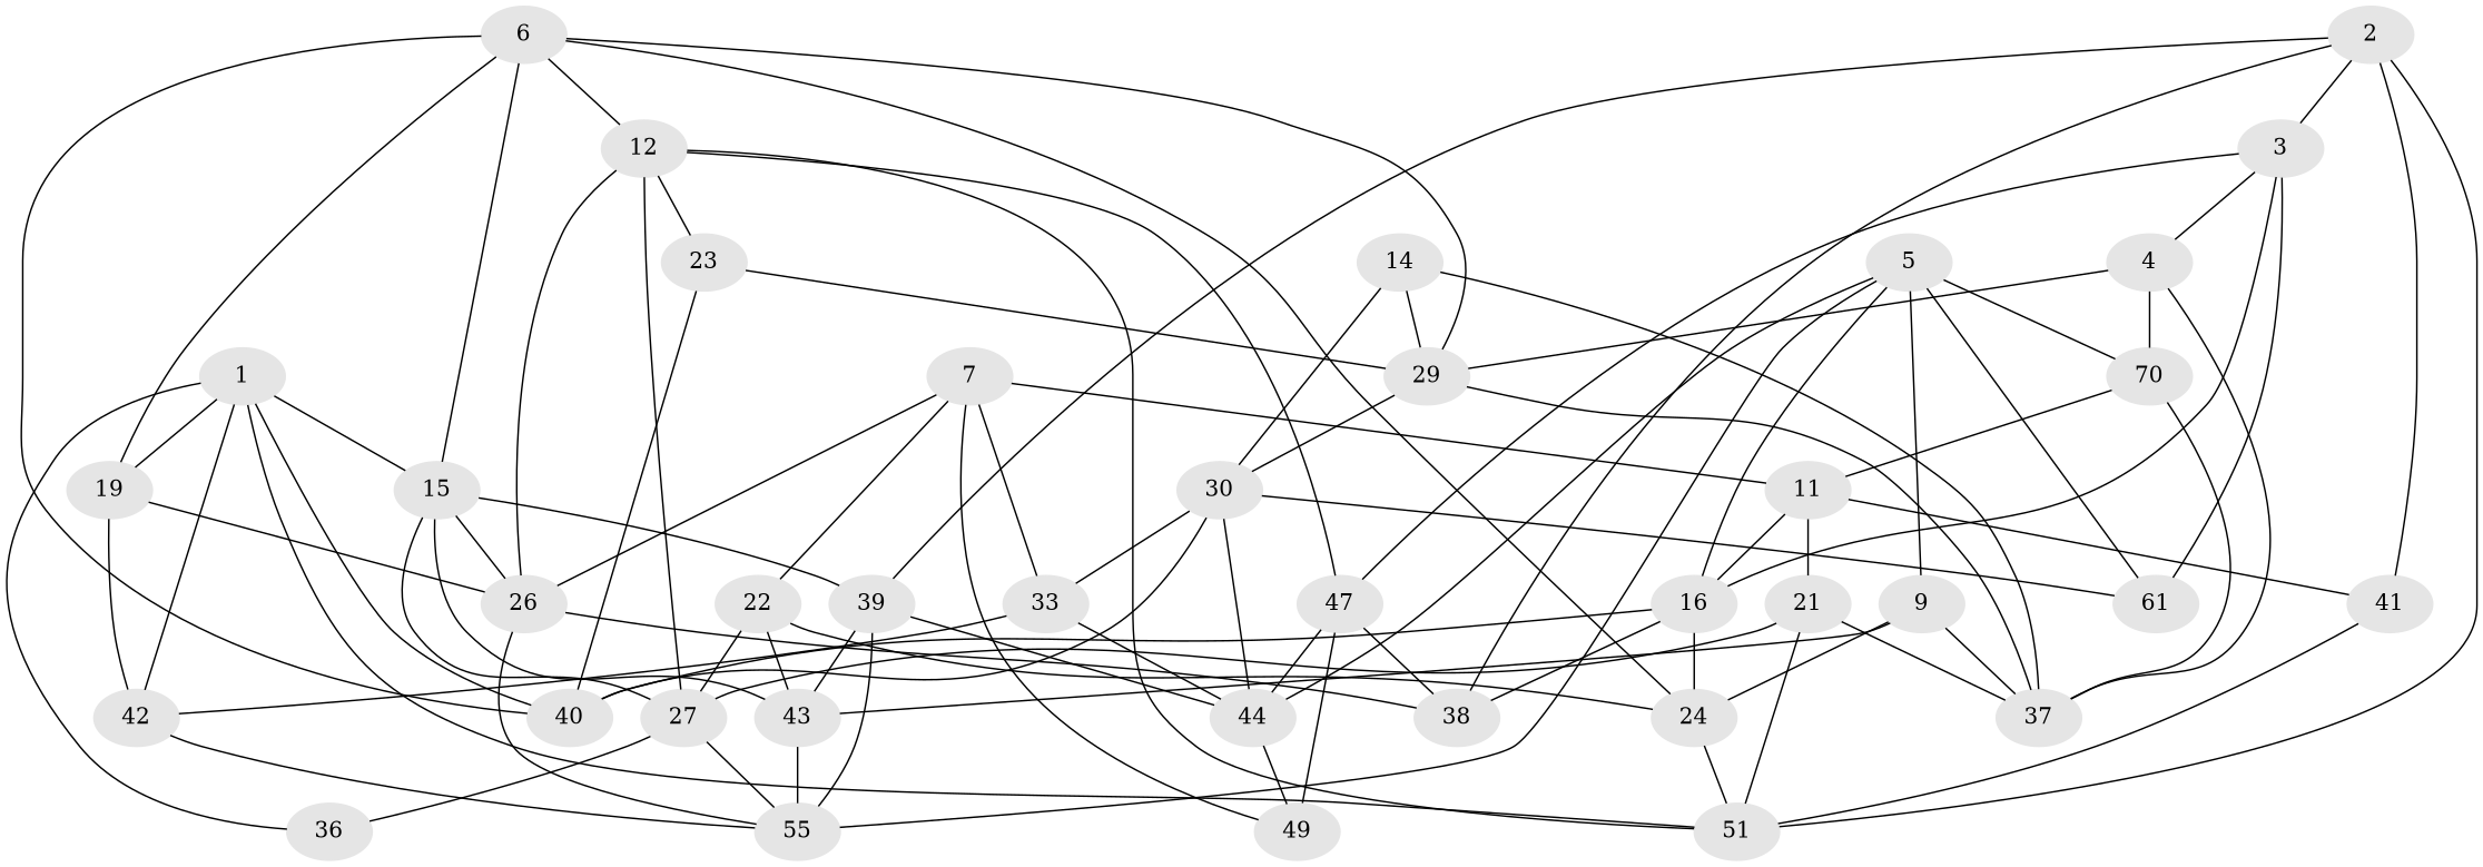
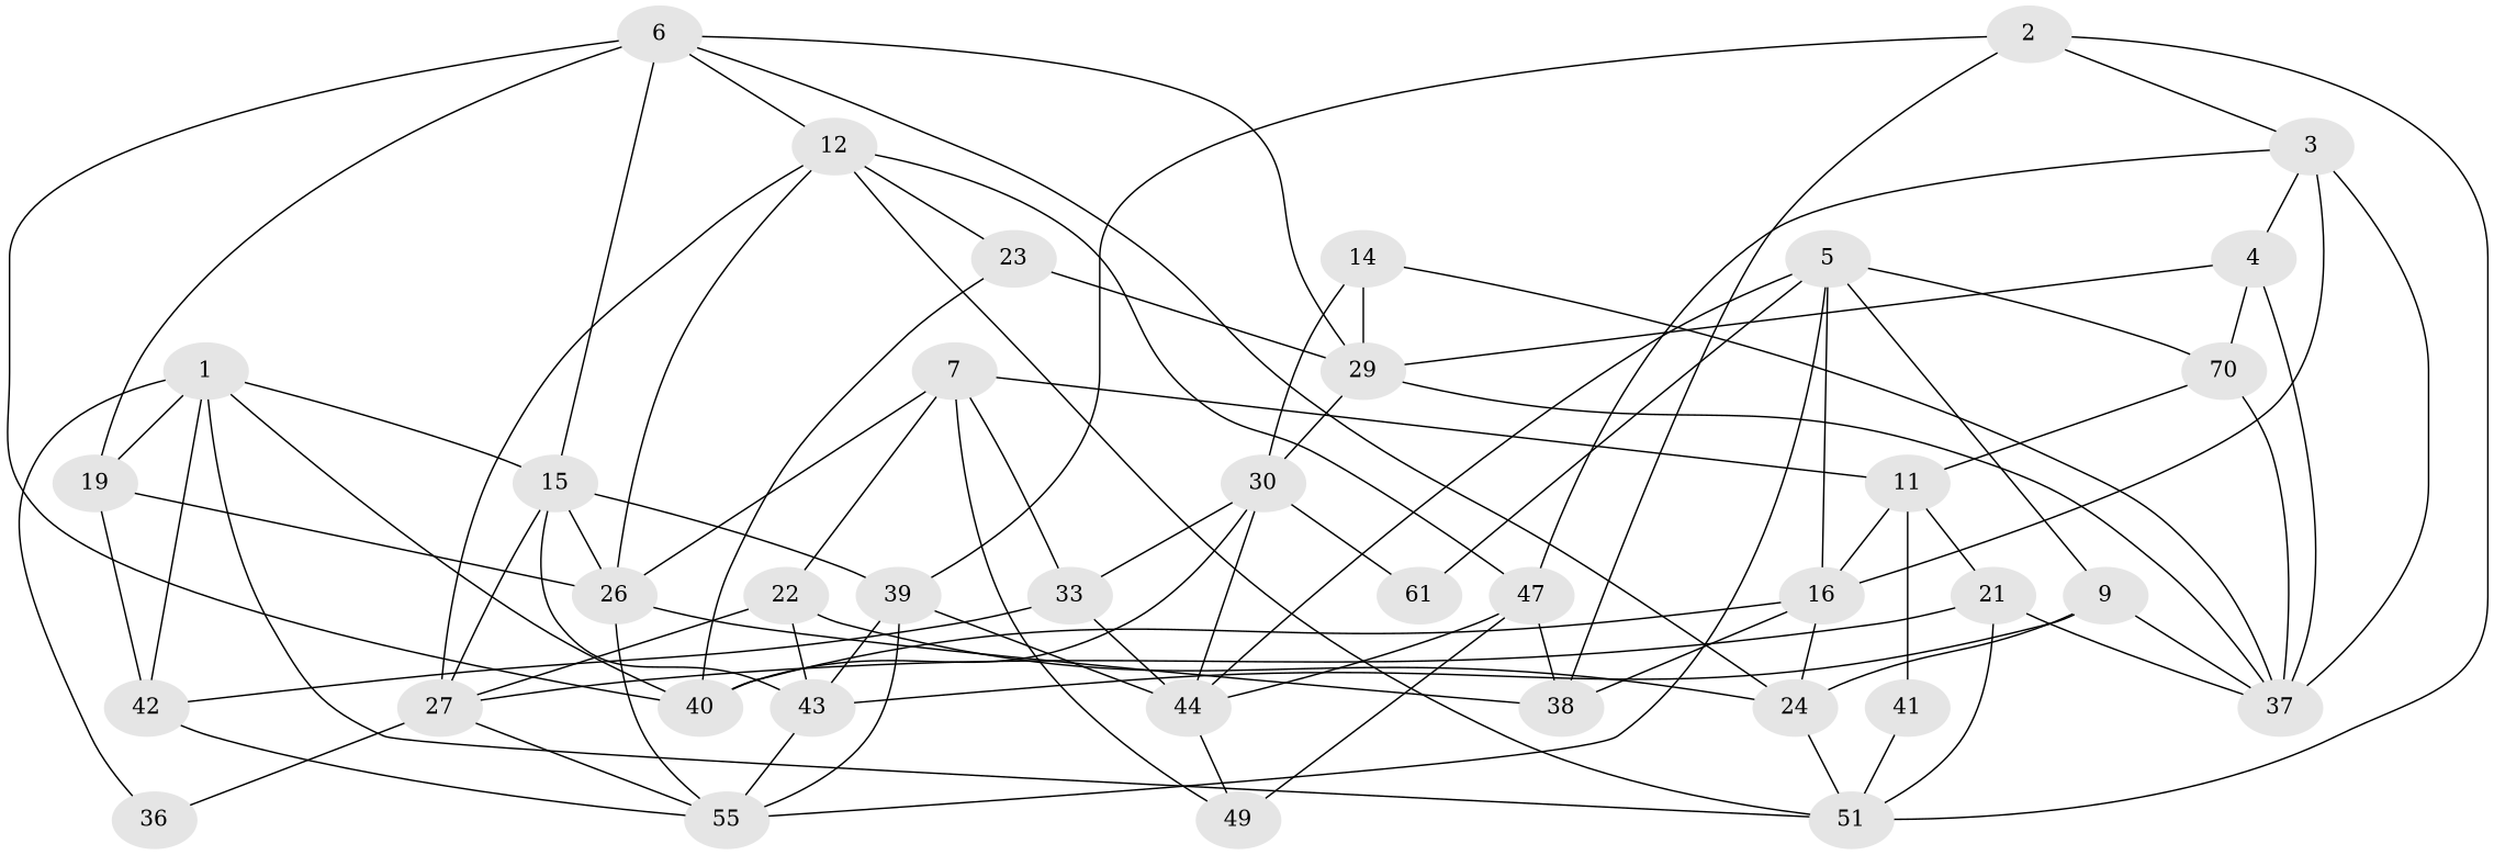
  graph {
    node [color=gray90 style=filled]
    1 [super="+35"]
    15 [super="+20"]
    19
    36
    40 [super="+52"]
    42
    51 [super="+60"]
    39 [super="+62"]
    26 [super="+54"]
    43 [super="+46"]
    27 [super="+34"]
    55 [super="+56"]
    2 [super="+59"]
    3 [super="+64"]
    38
    41
    4
    16 [super="+25"]
    n19 [label=47 super="+18"]
    61
    44 [super="+47"]
    n22 [label=70 super="+28"]
    29 [super="+32"]
    37 [super="+53"]
    24 [super="+58"]
    49
    11 [super="+48"]
    30 [super="+31"]
    5 [super="+45"]
    9
    6 [super="+63"]
    12 [super="+57"]
    23 [super="+50"]
    7 [super="+13"]
    22
    33
    21
    14
    1 -- 15
    1 -- 19
    1 -- 36
    1 -- 40
    1 -- 42
    1 -- 51
    15 -- 39
    15 -- 26
    15 -- 43
    15 -- 27
    19 -- 42
    19 -- 26
    42 -- 55
    39 -- 43 [weight=2]
    39 -- 55
    39 -- 44
    26 -- 55
    26 -- 38
    43 -- 55
    27 -- 36
    27 -- 55
    2 -- 51
    2 -- 39
    2 -- 3
    2 -- 38
-   2 -- 41 [weight=2]
    3 -- 4
    3 -- 16
    3 -- n19
-   3 -- 61 [weight=2]
+   3 -- 37 [weight=2]
    41 -- 51
    4 -- n22
    4 -- 29
    4 -- 37
    16 -- 40
    16 -- 38
    16 -- 24
    n19 -- 38
    n19 -- 44
    n19 -- 49 [weight=2]
    44 -- 49
    n22 -- 37
    n22 -- 11
    29 -- 37
    29 -- 30
    24 -- 51
    11 -- 41
    11 -- 16
    11 -- 21
    30 -- 40
    30 -- 61
    30 -- 44
    30 -- 33
    5 -- 55
    5 -- 16
    5 -- 61
    5 -- 44
    5 -- n22
    5 -- 9
    9 -- 43
    9 -- 37
    9 -- 24
    6 -- 15
    6 -- 19
    6 -- 40
    6 -- 29
    6 -- 24
    6 -- 12
    12 -- 51
    12 -- 26
    12 -- 27
    12 -- n19
    12 -- 23
    23 -- 40 [weight=2]
    23 -- 29
    7 -- 26
    7 -- 49
    7 -- 11 [weight=2]
    7 -- 22
    7 -- 33
    22 -- 43
    22 -- 27
    22 -- 24
    33 -- 42
    33 -- 44
    21 -- 51
    21 -- 27
    21 -- 37
    14 -- 29
    14 -- 37
    14 -- 30
  }
